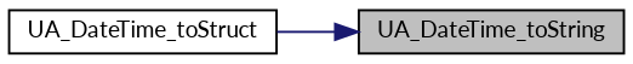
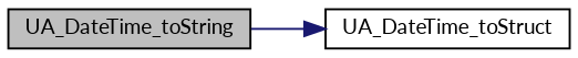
  digraph {
    rankdir=LR
    fontname=Lato
    node [color=black fontname=Lato fontsize=10 shape=record style=filled]
    n1 [fillcolor=grey75 fontcolor=black height=0.2 label=UA_DateTime_toString width=0.4]
    n2 [fillcolor=white height=0.2 label=UA_DateTime_toStruct width=0.4]
-   n2 -> n1 [color=midnightblue fontname=Lato fontsize=10 labelfontname=Helvetica labelfontsize=10 style=solid]
+   n1 -> n2 [color=midnightblue fontname=Lato fontsize=10 labelfontname=Helvetica labelfontsize=10 style=solid]
  }
